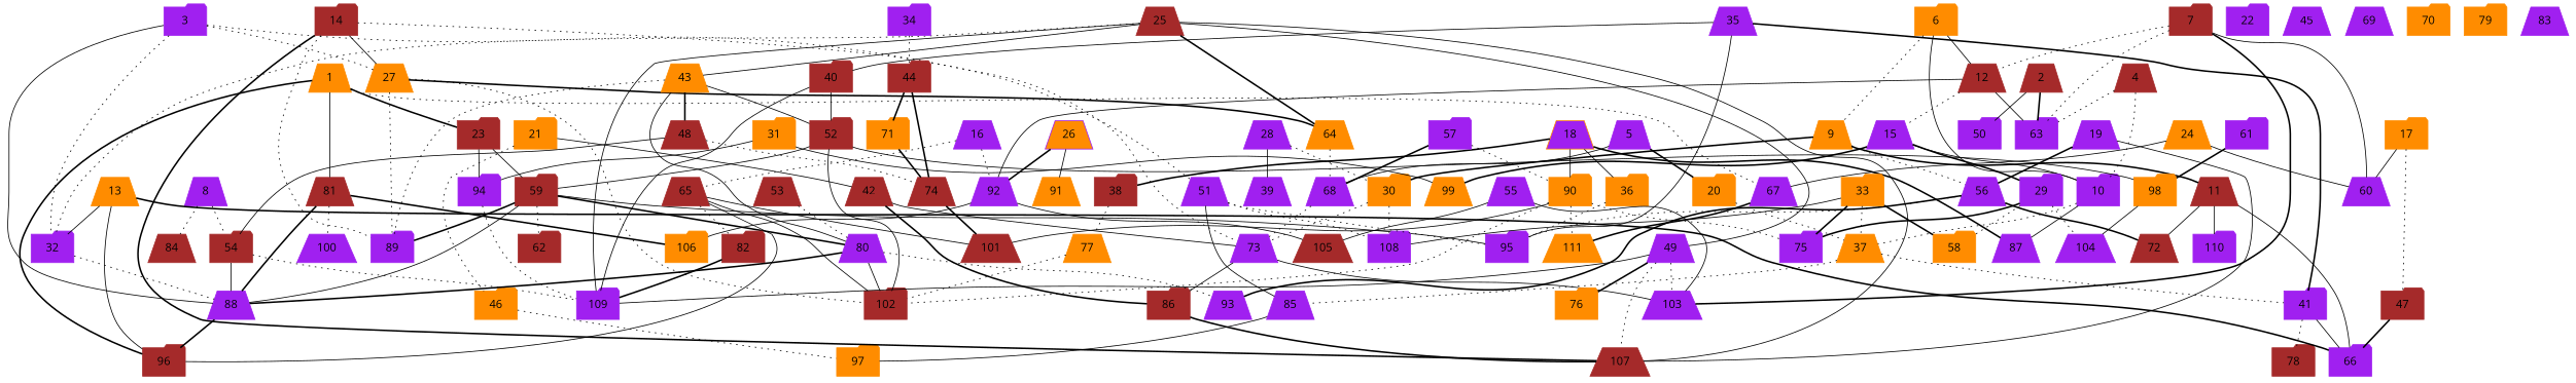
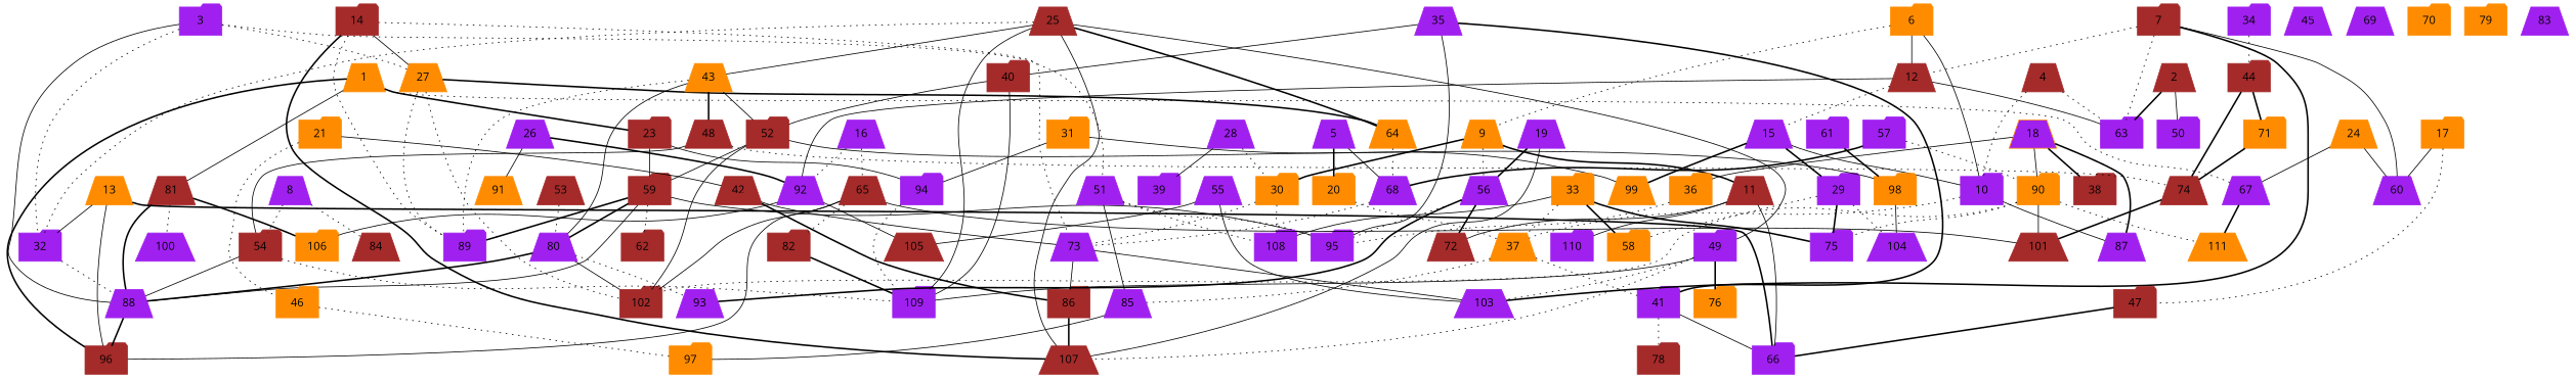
  graph {
    fontname="Open Sans"
    node [color=purple fontname="Open Sans" shape=trapezium style=filled]
    edge [fontname="Open Sans" style=solid]
    1 [color=darkorange]
    23 [color=brown shape=folder]
    67
    81 [color=brown]
    96 [color=brown shape=folder]
    59 [color=brown shape=folder]
    94 [shape=folder]
    111 [color=darkorange]
    88
    100
    106 [color=darkorange shape=folder]
    2 [color=brown]
    50 [shape=folder]
    63 [shape=folder]
    3 [shape=folder]
    27 [color=darkorange]
    32 [shape=folder]
    51
    89 [shape=folder]
    64 [color=darkorange]
    102 [color=brown shape=folder]
    108 [shape=folder]
    95 [shape=folder]
    85
    4 [color=brown]
    10 [shape=folder]
    37 [color=darkorange]
    87
    20 [color=darkorange shape=folder]
    5
    68
    73
    6 [color=darkorange shape=folder]
    9 [color=darkorange]
    12 [color=brown]
    11 [color=brown]
    30 [color=darkorange shape=folder]
    56
    15
    92
    7 [color=brown shape=folder]
    60
    103
    54 [color=brown shape=folder]
    8
    84 [color=brown]
    109 [shape=folder]
    66 [shape=folder]
    72 [color=brown]
    110 [shape=folder]
    93
    41 [shape=folder]
    29 [shape=folder]
    99 [color=darkorange]
    105 [color=brown]
    13 [color=darkorange]
    14 [color=brown shape=folder]
    107 [color=brown]
    86 [color=brown shape=folder]
    58 [color=darkorange shape=folder]
    75 [shape=folder]
    104
    31 [color=darkorange shape=folder]
    16
    65 [color=brown]
    82 [color=brown shape=folder]
    101 [color=brown]
    17 [color=darkorange shape=folder]
    47 [color=brown shape=folder]
    18 [color=darkorange fillcolor=purple]
    36 [color=darkorange shape=folder]
    38 [color=brown shape=folder]
    90 [color=darkorange shape=folder]
-   77 [color=darkorange]
    19
    21 [color=darkorange shape=folder]
    42 [color=brown]
    46 [color=darkorange shape=folder]
    97 [color=darkorange shape=folder]
-   22 [shape=folder]
    80
    62 [color=brown shape=folder]
    24 [color=darkorange]
    25 [color=brown]
    43 [color=darkorange]
-   49
+   49 [shape=folder]
    52 [color=brown shape=folder]
    48 [color=brown]
    76 [color=darkorange shape=folder]
-   26 [fillcolor=darkorange]
+   26
    91 [color=darkorange]
    28
-   39
+   39 [shape=folder]
    33 [color=darkorange shape=folder]
    34 [shape=folder]
    44 [color=brown shape=folder]
    71 [color=darkorange shape=folder]
    74 [color=brown]
    40 [color=brown shape=folder]
    35
    78 [color=brown shape=folder]
    98 [color=darkorange shape=folder]
    45
    53 [color=brown]
    55
    57 [shape=folder]
    61 [shape=folder]
    69
    70 [color=darkorange shape=folder]
    79 [color=darkorange shape=folder]
    83
    1 -- 23 [style=bold]
    1 -- 67 [style=dotted]
    1 -- 81
    1 -- 96 [style=bold]
    23 -- 59
    23 -- 94
    67 -- 111 [style=bold]
    81 -- 88 [style=bold]
    81 -- 100 [style=dotted]
    81 -- 106 [style=bold]
    59 -- 88
    59 -- 89 [style=bold]
    59 -- 95
    59 -- 80 [style=bold]
    59 -- 62 [style=dotted]
    94 -- 109 [style=dotted]
    88 -- 96 [style=bold]
    2 -- 50
    2 -- 63 [style=bold]
    3 -- 88
    3 -- 27 [style=dotted]
    3 -- 32 [style=dotted]
    3 -- 51 [style=dotted]
    27 -- 89 [style=dotted]
    27 -- 64 [style=bold]
    27 -- 102 [style=dotted]
    32 -- 88 [style=dotted]
    51 -- 108 [style=dotted]
    51 -- 95 [style=dotted]
    51 -- 85
    64 -- 68 [style=dotted]
    85 -- 97
    4 -- 63 [style=dotted]
    4 -- 10 [style=dotted]
    10 -- 37 [style=dotted]
    10 -- 87
    37 -- 85 [style=dotted]
    37 -- 41 [style=dotted]
    20 -- 37 [style=dotted]
    5 -- 20 [style=bold]
    5 -- 68
    68 -- 73 [style=dotted]
    73 -- 103
    73 -- 86
    6 -- 10
    6 -- 9 [style=dotted]
    6 -- 12
    9 -- 11 [style=bold]
    9 -- 30 [style=bold]
    9 -- 56 [style=dotted]
    12 -- 63
    12 -- 15 [style=dotted]
    12 -- 92
    11 -- 66
    11 -- 72
    11 -- 110
    30 -- 108 [style=dotted]
    30 -- 73 [style=dotted]
    56 -- 95 [style=dotted]
    56 -- 72 [style=bold]
    56 -- 93 [style=bold]
    15 -- 10
    15 -- 29 [style=bold]
    15 -- 99 [style=bold]
    92 -- 106
    92 -- 105
    7 -- 63 [style=dotted]
    7 -- 12 [style=dotted]
    7 -- 60
    7 -- 103 [style=bold]
    54 -- 88
    54 -- 109 [style=dotted]
    8 -- 54 [style=dotted]
    8 -- 84 [style=dotted]
    41 -- 66
    41 -- 78 [style=dotted]
    29 -- 58 [style=dotted]
    29 -- 75 [style=bold]
    29 -- 104 [style=dotted]
    13 -- 96
    13 -- 32
    13 -- 66 [style=bold]
    14 -- 27
    14 -- 89 [style=dotted]
    14 -- 73 [style=dotted]
    14 -- 107 [style=bold]
    86 -- 107 [style=bold]
    31 -- 94
    31 -- 99
    16 -- 92 [style=dotted]
    16 -- 65 [style=dotted]
    65 -- 96
    65 -- 102
    65 -- 82 [style=dotted]
    65 -- 101
    82 -- 109 [style=bold]
    17 -- 60
    17 -- 47 [style=dotted]
    47 -- 66 [style=bold]
    18 -- 87 [style=bold]
    18 -- 36
    18 -- 38 [style=bold]
    18 -- 90
    36 -- 95 [style=dotted]
-   38 -- 77 [style=dotted]
    90 -- 111 [style=dotted]
    90 -- 102 [style=dotted]
    90 -- 75 [style=dotted]
    90 -- 101
-   77 -- 102 [style=dotted]
    19 -- 56 [style=bold]
    19 -- 107
    21 -- 42
    21 -- 46 [style=dotted]
    42 -- 73
    42 -- 86 [style=bold]
    46 -- 97 [style=dotted]
    80 -- 88 [style=bold]
    80 -- 102
    80 -- 93 [style=dotted]
    24 -- 67
    24 -- 60
    25 -- 32 [style=dotted]
    25 -- 64 [style=bold]
    25 -- 109
    25 -- 107
    25 -- 43
    25 -- 49
    43 -- 89 [style=dotted]
    43 -- 80
    43 -- 52
    43 -- 48 [style=bold]
    49 -- 103 [style=dotted]
    49 -- 109
    49 -- 107 [style=dotted]
    49 -- 76 [style=bold]
    52 -- 59
    52 -- 102
    52 -- 98
    48 -- 54
    48 -- 74 [style=dotted]
    26 -- 92 [style=bold]
    26 -- 91
    28 -- 30 [style=dotted]
    28 -- 39
    33 -- 108
    33 -- 37 [style=dotted]
    33 -- 58 [style=bold]
    33 -- 75 [style=bold]
    34 -- 44 [style=dotted]
    44 -- 71 [style=bold]
    44 -- 74 [style=bold]
    71 -- 74 [style=bold]
    74 -- 101 [style=bold]
    40 -- 109
    40 -- 52
    35 -- 95
    35 -- 41 [style=bold]
    35 -- 40
    98 -- 104
    53 -- 80 [style=dotted]
    55 -- 103
    55 -- 105
    57 -- 68 [style=bold]
    57 -- 90 [style=dotted]
    61 -- 98 [style=bold]
  }
